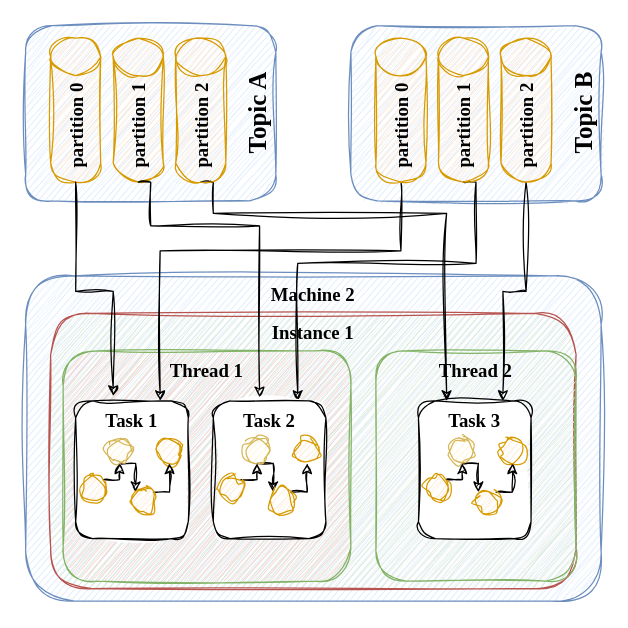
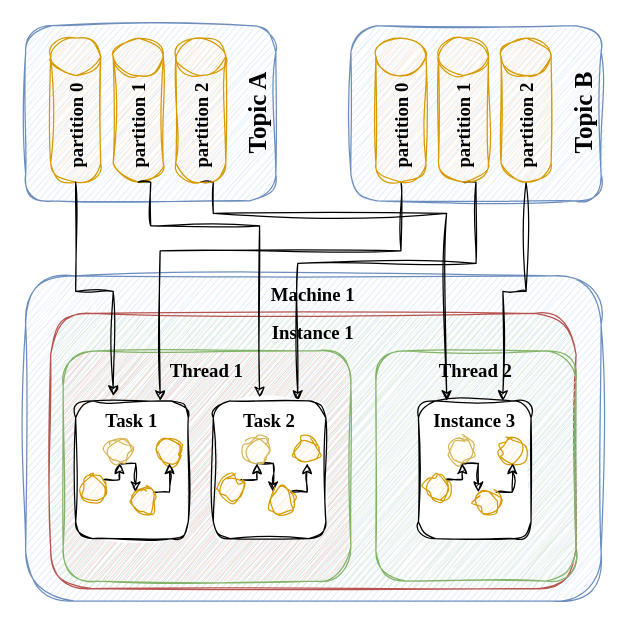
  <mxCell id="0" />
  <mxCell id="1" parent="0" />
- <mxCell id="2" value="Machine 2" style="rounded=1;whiteSpace=wrap;html=1;sketch=1;hachureGap=4;jiggle=2;curveFitting=1;fontFamily=Architects Daughter;fontSource=https%3A%2F%2Ffonts.googleapis.com%2Fcss%3Ffamily%3DArchitects%2BDaughter;fontSize=15;fontStyle=1;verticalAlign=top;fillColor=#dae8fc;strokeColor=#6c8ebf;" vertex="1" parent="1"><mxGeometry x="20" y="220" width="460" height="260" as="geometry" /></mxCell>
+ <mxCell id="2" value="Machine 1" style="rounded=1;whiteSpace=wrap;html=1;sketch=1;hachureGap=4;jiggle=2;curveFitting=1;fontFamily=Architects Daughter;fontSource=https%3A%2F%2Ffonts.googleapis.com%2Fcss%3Ffamily%3DArchitects%2BDaughter;fontSize=15;fontStyle=1;verticalAlign=top;fillColor=#dae8fc;strokeColor=#6c8ebf;" vertex="1" parent="1"><mxGeometry x="20" y="220" width="460" height="260" as="geometry" /></mxCell>
  <mxCell id="3" value="Instance 1" style="rounded=1;whiteSpace=wrap;html=1;sketch=1;hachureGap=4;jiggle=2;curveFitting=1;fontFamily=Architects Daughter;fontSource=https%3A%2F%2Ffonts.googleapis.com%2Fcss%3Ffamily%3DArchitects%2BDaughter;fontSize=15;fontStyle=1;verticalAlign=top;fillColor=#d5e8d4;strokeColor=#b85450;" vertex="1" parent="1"><mxGeometry x="40" y="250" width="420" height="220" as="geometry" /></mxCell>
  <mxCell id="4" value="Thread 2" style="rounded=1;whiteSpace=wrap;html=1;sketch=1;hachureGap=4;jiggle=2;curveFitting=1;fontFamily=Architects Daughter;fontSource=https%3A%2F%2Ffonts.googleapis.com%2Fcss%3Ffamily%3DArchitects%2BDaughter;fontSize=15;fontStyle=1;verticalAlign=top;fillColor=#f5f5f5;strokeColor=#82b366;" vertex="1" parent="1"><mxGeometry x="300" y="280" width="160" height="184" as="geometry" /></mxCell>
  <mxCell id="5" value="Thread 1" style="rounded=1;whiteSpace=wrap;html=1;sketch=1;hachureGap=4;jiggle=2;curveFitting=1;fontFamily=Architects Daughter;fontSource=https%3A%2F%2Ffonts.googleapis.com%2Fcss%3Ffamily%3DArchitects%2BDaughter;fontSize=15;fontStyle=1;verticalAlign=top;fillColor=#f8cecc;strokeColor=#82b366;" vertex="1" parent="1"><mxGeometry x="50" y="280" width="230" height="184" as="geometry" /></mxCell>
  <mxCell id="6" value="Task 1" style="rounded=1;whiteSpace=wrap;html=1;sketch=1;hachureGap=4;jiggle=2;curveFitting=1;fontFamily=Architects Daughter;fontSource=https%3A%2F%2Ffonts.googleapis.com%2Fcss%3Ffamily%3DArchitects%2BDaughter;fontSize=15;fontStyle=1;verticalAlign=top;" vertex="1" parent="1"><mxGeometry x="60" y="320" width="90" height="110" as="geometry" /></mxCell>
  <mxCell id="7" value="Topic A" style="rounded=1;whiteSpace=wrap;html=1;sketch=1;hachureGap=4;jiggle=2;curveFitting=1;fontFamily=Architects Daughter;fontSource=https%3A%2F%2Ffonts.googleapis.com%2Fcss%3Ffamily%3DArchitects%2BDaughter;fontSize=20;horizontal=0;verticalAlign=bottom;fontStyle=1;fillColor=#dae8fc;strokeColor=#6c8ebf;" vertex="1" parent="1"><mxGeometry x="20" y="20" width="200" height="140" as="geometry" /></mxCell>
  <mxCell id="8" value="partition 0" style="shape=cylinder3;whiteSpace=wrap;html=1;boundedLbl=1;backgroundOutline=1;size=15;sketch=1;hachureGap=4;jiggle=2;curveFitting=1;fontFamily=Architects Daughter;fontSource=https%3A%2F%2Ffonts.googleapis.com%2Fcss%3Ffamily%3DArchitects%2BDaughter;fontSize=15;horizontal=0;fontStyle=1;fillColor=#ffe6cc;strokeColor=#d79b00;" vertex="1" parent="1"><mxGeometry x="40" y="30" width="40" height="115" as="geometry" /></mxCell>
  <mxCell id="9" value="partition 1" style="shape=cylinder3;whiteSpace=wrap;html=1;boundedLbl=1;backgroundOutline=1;size=15;sketch=1;hachureGap=4;jiggle=2;curveFitting=1;fontFamily=Architects Daughter;fontSource=https%3A%2F%2Ffonts.googleapis.com%2Fcss%3Ffamily%3DArchitects%2BDaughter;fontSize=15;horizontal=0;fontStyle=1;fillColor=#ffe6cc;strokeColor=#d79b00;" vertex="1" parent="1"><mxGeometry x="90" y="30" width="40" height="115" as="geometry" /></mxCell>
  <mxCell id="10" style="edgeStyle=orthogonalEdgeStyle;rounded=0;sketch=1;hachureGap=4;jiggle=2;curveFitting=1;orthogonalLoop=1;jettySize=auto;html=1;exitX=0.5;exitY=1;exitDx=0;exitDy=0;exitPerimeter=0;entryX=0.25;entryY=0;entryDx=0;entryDy=0;fontFamily=Architects Daughter;fontSource=https%3A%2F%2Ffonts.googleapis.com%2Fcss%3Ffamily%3DArchitects%2BDaughter;fontSize=16;" edge="1" parent="1" source="11" target="34"><mxGeometry relative="1" as="geometry"><Array as="points"><mxPoint x="170" y="170" /><mxPoint x="357" y="170" /></Array></mxGeometry></mxCell>
  <mxCell id="11" value="partition 2" style="shape=cylinder3;whiteSpace=wrap;html=1;boundedLbl=1;backgroundOutline=1;size=15;sketch=1;hachureGap=4;jiggle=2;curveFitting=1;fontFamily=Architects Daughter;fontSource=https%3A%2F%2Ffonts.googleapis.com%2Fcss%3Ffamily%3DArchitects%2BDaughter;fontSize=15;horizontal=0;fontStyle=1;fillColor=#ffe6cc;strokeColor=#d79b00;" vertex="1" parent="1"><mxGeometry x="140" y="30" width="40" height="115" as="geometry" /></mxCell>
  <mxCell id="12" value="Topic B" style="rounded=1;whiteSpace=wrap;html=1;sketch=1;hachureGap=4;jiggle=2;curveFitting=1;fontFamily=Architects Daughter;fontSource=https%3A%2F%2Ffonts.googleapis.com%2Fcss%3Ffamily%3DArchitects%2BDaughter;fontSize=20;horizontal=0;verticalAlign=bottom;fontStyle=1;fillColor=#dae8fc;strokeColor=#6c8ebf;" vertex="1" parent="1"><mxGeometry x="280" y="20" width="200" height="140" as="geometry" /></mxCell>
  <mxCell id="13" style="edgeStyle=orthogonalEdgeStyle;rounded=0;sketch=1;hachureGap=4;jiggle=2;curveFitting=1;orthogonalLoop=1;jettySize=auto;html=1;exitX=0.5;exitY=1;exitDx=0;exitDy=0;exitPerimeter=0;entryX=0.75;entryY=0;entryDx=0;entryDy=0;fontFamily=Architects Daughter;fontSource=https%3A%2F%2Ffonts.googleapis.com%2Fcss%3Ffamily%3DArchitects%2BDaughter;fontSize=16;" edge="1" parent="1" source="14" target="6"><mxGeometry relative="1" as="geometry"><Array as="points"><mxPoint x="320" y="145" /><mxPoint x="320" y="200" /><mxPoint x="128" y="200" /></Array></mxGeometry></mxCell>
  <mxCell id="14" value="partition 0" style="shape=cylinder3;whiteSpace=wrap;html=1;boundedLbl=1;backgroundOutline=1;size=15;sketch=1;hachureGap=4;jiggle=2;curveFitting=1;fontFamily=Architects Daughter;fontSource=https%3A%2F%2Ffonts.googleapis.com%2Fcss%3Ffamily%3DArchitects%2BDaughter;fontSize=15;horizontal=0;fontStyle=1;fillColor=#ffe6cc;strokeColor=#d79b00;" vertex="1" parent="1"><mxGeometry x="300" y="30" width="40" height="115" as="geometry" /></mxCell>
  <mxCell id="15" style="edgeStyle=orthogonalEdgeStyle;rounded=0;sketch=1;hachureGap=4;jiggle=2;curveFitting=1;orthogonalLoop=1;jettySize=auto;html=1;exitX=0.5;exitY=1;exitDx=0;exitDy=0;exitPerimeter=0;entryX=0.75;entryY=0;entryDx=0;entryDy=0;fontFamily=Architects Daughter;fontSource=https%3A%2F%2Ffonts.googleapis.com%2Fcss%3Ffamily%3DArchitects%2BDaughter;fontSize=16;" edge="1" parent="1" source="16" target="26"><mxGeometry relative="1" as="geometry"><Array as="points"><mxPoint x="380" y="145" /><mxPoint x="380" y="210" /><mxPoint x="238" y="210" /></Array></mxGeometry></mxCell>
  <mxCell id="16" value="partition 1" style="shape=cylinder3;whiteSpace=wrap;html=1;boundedLbl=1;backgroundOutline=1;size=15;sketch=1;hachureGap=4;jiggle=2;curveFitting=1;fontFamily=Architects Daughter;fontSource=https%3A%2F%2Ffonts.googleapis.com%2Fcss%3Ffamily%3DArchitects%2BDaughter;fontSize=15;horizontal=0;fontStyle=1;fillColor=#ffe6cc;strokeColor=#d79b00;" vertex="1" parent="1"><mxGeometry x="350" y="30" width="40" height="115" as="geometry" /></mxCell>
  <mxCell id="17" style="edgeStyle=orthogonalEdgeStyle;rounded=0;sketch=1;hachureGap=4;jiggle=2;curveFitting=1;orthogonalLoop=1;jettySize=auto;html=1;exitX=0.5;exitY=1;exitDx=0;exitDy=0;exitPerimeter=0;entryX=0.75;entryY=0;entryDx=0;entryDy=0;fontFamily=Architects Daughter;fontSource=https%3A%2F%2Ffonts.googleapis.com%2Fcss%3Ffamily%3DArchitects%2BDaughter;fontSize=16;" edge="1" parent="1" source="18" target="34"><mxGeometry relative="1" as="geometry" /></mxCell>
  <mxCell id="18" value="partition 2" style="shape=cylinder3;whiteSpace=wrap;html=1;boundedLbl=1;backgroundOutline=1;size=15;sketch=1;hachureGap=4;jiggle=2;curveFitting=1;fontFamily=Architects Daughter;fontSource=https%3A%2F%2Ffonts.googleapis.com%2Fcss%3Ffamily%3DArchitects%2BDaughter;fontSize=15;horizontal=0;fontStyle=1;fillColor=#ffe6cc;strokeColor=#d79b00;" vertex="1" parent="1"><mxGeometry x="400" y="30" width="40" height="115" as="geometry" /></mxCell>
  <mxCell id="19" style="edgeStyle=orthogonalEdgeStyle;rounded=0;sketch=1;hachureGap=4;jiggle=2;curveFitting=1;orthogonalLoop=1;jettySize=auto;html=1;exitX=0.5;exitY=1;exitDx=0;exitDy=0;entryX=0;entryY=0;entryDx=0;entryDy=0;fontFamily=Architects Daughter;fontSource=https%3A%2F%2Ffonts.googleapis.com%2Fcss%3Ffamily%3DArchitects%2BDaughter;fontSize=16;" edge="1" parent="1" source="20" target="23"><mxGeometry relative="1" as="geometry" /></mxCell>
  <mxCell id="20" value="" style="ellipse;whiteSpace=wrap;html=1;aspect=fixed;sketch=1;hachureGap=4;jiggle=2;curveFitting=1;fontFamily=Architects Daughter;fontSource=https%3A%2F%2Ffonts.googleapis.com%2Fcss%3Ffamily%3DArchitects%2BDaughter;fontSize=20;fillColor=#fff2cc;strokeColor=#d6b656;" vertex="1" parent="1"><mxGeometry x="85" y="350" width="20" height="20" as="geometry" /></mxCell>
  <mxCell id="21" value="" style="ellipse;whiteSpace=wrap;html=1;aspect=fixed;sketch=1;hachureGap=4;jiggle=2;curveFitting=1;fontFamily=Architects Daughter;fontSource=https%3A%2F%2Ffonts.googleapis.com%2Fcss%3Ffamily%3DArchitects%2BDaughter;fontSize=20;fillColor=#ffe6cc;strokeColor=#d79b00;" vertex="1" parent="1"><mxGeometry x="125" y="350" width="20" height="20" as="geometry" /></mxCell>
  <mxCell id="22" style="edgeStyle=orthogonalEdgeStyle;rounded=0;sketch=1;hachureGap=4;jiggle=2;curveFitting=1;orthogonalLoop=1;jettySize=auto;html=1;exitX=1;exitY=0;exitDx=0;exitDy=0;entryX=0.5;entryY=1;entryDx=0;entryDy=0;fontFamily=Architects Daughter;fontSource=https%3A%2F%2Ffonts.googleapis.com%2Fcss%3Ffamily%3DArchitects%2BDaughter;fontSize=16;" edge="1" parent="1" source="23" target="21"><mxGeometry relative="1" as="geometry" /></mxCell>
  <mxCell id="23" value="" style="ellipse;whiteSpace=wrap;html=1;aspect=fixed;sketch=1;hachureGap=4;jiggle=2;curveFitting=1;fontFamily=Architects Daughter;fontSource=https%3A%2F%2Ffonts.googleapis.com%2Fcss%3Ffamily%3DArchitects%2BDaughter;fontSize=20;fillColor=#ffe6cc;strokeColor=#d79b00;" vertex="1" parent="1"><mxGeometry x="105" y="390" width="20" height="20" as="geometry" /></mxCell>
  <mxCell id="24" style="edgeStyle=orthogonalEdgeStyle;rounded=0;sketch=1;hachureGap=4;jiggle=2;curveFitting=1;orthogonalLoop=1;jettySize=auto;html=1;exitX=1;exitY=0;exitDx=0;exitDy=0;entryX=0.5;entryY=1;entryDx=0;entryDy=0;fontFamily=Architects Daughter;fontSource=https%3A%2F%2Ffonts.googleapis.com%2Fcss%3Ffamily%3DArchitects%2BDaughter;fontSize=16;" edge="1" parent="1" source="25" target="20"><mxGeometry relative="1" as="geometry" /></mxCell>
  <mxCell id="25" value="" style="ellipse;whiteSpace=wrap;html=1;aspect=fixed;sketch=1;hachureGap=4;jiggle=2;curveFitting=1;fontFamily=Architects Daughter;fontSource=https%3A%2F%2Ffonts.googleapis.com%2Fcss%3Ffamily%3DArchitects%2BDaughter;fontSize=20;fillColor=#ffe6cc;strokeColor=#d79b00;" vertex="1" parent="1"><mxGeometry x="65" y="380" width="20" height="20" as="geometry" /></mxCell>
  <mxCell id="26" value="Task 2" style="rounded=1;whiteSpace=wrap;html=1;sketch=1;hachureGap=4;jiggle=2;curveFitting=1;fontFamily=Architects Daughter;fontSource=https%3A%2F%2Ffonts.googleapis.com%2Fcss%3Ffamily%3DArchitects%2BDaughter;fontSize=15;fontStyle=1;verticalAlign=top;" vertex="1" parent="1"><mxGeometry x="170" y="320" width="90" height="110" as="geometry" /></mxCell>
  <mxCell id="27" style="edgeStyle=orthogonalEdgeStyle;rounded=0;sketch=1;hachureGap=4;jiggle=2;curveFitting=1;orthogonalLoop=1;jettySize=auto;html=1;exitX=0.5;exitY=1;exitDx=0;exitDy=0;entryX=0;entryY=0;entryDx=0;entryDy=0;fontFamily=Architects Daughter;fontSource=https%3A%2F%2Ffonts.googleapis.com%2Fcss%3Ffamily%3DArchitects%2BDaughter;fontSize=16;" edge="1" parent="1" source="28" target="31"><mxGeometry relative="1" as="geometry" /></mxCell>
  <mxCell id="28" value="" style="ellipse;whiteSpace=wrap;html=1;aspect=fixed;sketch=1;hachureGap=4;jiggle=2;curveFitting=1;fontFamily=Architects Daughter;fontSource=https%3A%2F%2Ffonts.googleapis.com%2Fcss%3Ffamily%3DArchitects%2BDaughter;fontSize=20;fillColor=#fff2cc;strokeColor=#d6b656;" vertex="1" parent="1"><mxGeometry x="195" y="350" width="20" height="20" as="geometry" /></mxCell>
  <mxCell id="29" value="" style="ellipse;whiteSpace=wrap;html=1;aspect=fixed;sketch=1;hachureGap=4;jiggle=2;curveFitting=1;fontFamily=Architects Daughter;fontSource=https%3A%2F%2Ffonts.googleapis.com%2Fcss%3Ffamily%3DArchitects%2BDaughter;fontSize=20;fillColor=#ffe6cc;strokeColor=#d79b00;" vertex="1" parent="1"><mxGeometry x="235" y="350" width="20" height="20" as="geometry" /></mxCell>
  <mxCell id="30" style="edgeStyle=orthogonalEdgeStyle;rounded=0;sketch=1;hachureGap=4;jiggle=2;curveFitting=1;orthogonalLoop=1;jettySize=auto;html=1;exitX=1;exitY=0;exitDx=0;exitDy=0;entryX=0.5;entryY=1;entryDx=0;entryDy=0;fontFamily=Architects Daughter;fontSource=https%3A%2F%2Ffonts.googleapis.com%2Fcss%3Ffamily%3DArchitects%2BDaughter;fontSize=16;" edge="1" parent="1" source="31" target="29"><mxGeometry relative="1" as="geometry" /></mxCell>
  <mxCell id="31" value="" style="ellipse;whiteSpace=wrap;html=1;aspect=fixed;sketch=1;hachureGap=4;jiggle=2;curveFitting=1;fontFamily=Architects Daughter;fontSource=https%3A%2F%2Ffonts.googleapis.com%2Fcss%3Ffamily%3DArchitects%2BDaughter;fontSize=20;fillColor=#ffe6cc;strokeColor=#d79b00;" vertex="1" parent="1"><mxGeometry x="215" y="390" width="20" height="20" as="geometry" /></mxCell>
  <mxCell id="32" style="edgeStyle=orthogonalEdgeStyle;rounded=0;sketch=1;hachureGap=4;jiggle=2;curveFitting=1;orthogonalLoop=1;jettySize=auto;html=1;exitX=1;exitY=0;exitDx=0;exitDy=0;entryX=0.5;entryY=1;entryDx=0;entryDy=0;fontFamily=Architects Daughter;fontSource=https%3A%2F%2Ffonts.googleapis.com%2Fcss%3Ffamily%3DArchitects%2BDaughter;fontSize=16;" edge="1" parent="1" source="33" target="28"><mxGeometry relative="1" as="geometry" /></mxCell>
  <mxCell id="33" value="" style="ellipse;whiteSpace=wrap;html=1;aspect=fixed;sketch=1;hachureGap=4;jiggle=2;curveFitting=1;fontFamily=Architects Daughter;fontSource=https%3A%2F%2Ffonts.googleapis.com%2Fcss%3Ffamily%3DArchitects%2BDaughter;fontSize=20;fillColor=#ffe6cc;strokeColor=#d79b00;" vertex="1" parent="1"><mxGeometry x="175" y="380" width="20" height="20" as="geometry" /></mxCell>
- <mxCell id="34" value="Task 3" style="rounded=1;whiteSpace=wrap;html=1;sketch=1;hachureGap=4;jiggle=2;curveFitting=1;fontFamily=Architects Daughter;fontSource=https%3A%2F%2Ffonts.googleapis.com%2Fcss%3Ffamily%3DArchitects%2BDaughter;fontSize=15;fontStyle=1;verticalAlign=top;" vertex="1" parent="1"><mxGeometry x="334" y="320" width="90" height="110" as="geometry" /></mxCell>
+ <mxCell id="34" value="Instance 3" style="rounded=1;whiteSpace=wrap;html=1;sketch=1;hachureGap=4;jiggle=2;curveFitting=1;fontFamily=Architects Daughter;fontSource=https%3A%2F%2Ffonts.googleapis.com%2Fcss%3Ffamily%3DArchitects%2BDaughter;fontSize=15;fontStyle=1;verticalAlign=top;" vertex="1" parent="1"><mxGeometry x="334" y="320" width="90" height="110" as="geometry" /></mxCell>
  <mxCell id="35" style="edgeStyle=orthogonalEdgeStyle;rounded=0;sketch=1;hachureGap=4;jiggle=2;curveFitting=1;orthogonalLoop=1;jettySize=auto;html=1;exitX=0.5;exitY=1;exitDx=0;exitDy=0;entryX=0;entryY=0;entryDx=0;entryDy=0;fontFamily=Architects Daughter;fontSource=https%3A%2F%2Ffonts.googleapis.com%2Fcss%3Ffamily%3DArchitects%2BDaughter;fontSize=16;" edge="1" parent="1" source="36" target="39"><mxGeometry relative="1" as="geometry" /></mxCell>
  <mxCell id="36" value="" style="ellipse;whiteSpace=wrap;html=1;aspect=fixed;sketch=1;hachureGap=4;jiggle=2;curveFitting=1;fontFamily=Architects Daughter;fontSource=https%3A%2F%2Ffonts.googleapis.com%2Fcss%3Ffamily%3DArchitects%2BDaughter;fontSize=20;fillColor=#fff2cc;strokeColor=#d6b656;" vertex="1" parent="1"><mxGeometry x="359" y="350" width="20" height="20" as="geometry" /></mxCell>
  <mxCell id="37" value="" style="ellipse;whiteSpace=wrap;html=1;aspect=fixed;sketch=1;hachureGap=4;jiggle=2;curveFitting=1;fontFamily=Architects Daughter;fontSource=https%3A%2F%2Ffonts.googleapis.com%2Fcss%3Ffamily%3DArchitects%2BDaughter;fontSize=20;fillColor=#ffe6cc;strokeColor=#d79b00;" vertex="1" parent="1"><mxGeometry x="399" y="350" width="20" height="20" as="geometry" /></mxCell>
  <mxCell id="38" style="edgeStyle=orthogonalEdgeStyle;rounded=0;sketch=1;hachureGap=4;jiggle=2;curveFitting=1;orthogonalLoop=1;jettySize=auto;html=1;exitX=1;exitY=0;exitDx=0;exitDy=0;entryX=0.5;entryY=1;entryDx=0;entryDy=0;fontFamily=Architects Daughter;fontSource=https%3A%2F%2Ffonts.googleapis.com%2Fcss%3Ffamily%3DArchitects%2BDaughter;fontSize=16;" edge="1" parent="1" source="39" target="37"><mxGeometry relative="1" as="geometry" /></mxCell>
  <mxCell id="39" value="" style="ellipse;whiteSpace=wrap;html=1;aspect=fixed;sketch=1;hachureGap=4;jiggle=2;curveFitting=1;fontFamily=Architects Daughter;fontSource=https%3A%2F%2Ffonts.googleapis.com%2Fcss%3Ffamily%3DArchitects%2BDaughter;fontSize=20;fillColor=#ffe6cc;strokeColor=#d79b00;" vertex="1" parent="1"><mxGeometry x="379" y="390" width="20" height="20" as="geometry" /></mxCell>
  <mxCell id="40" style="edgeStyle=orthogonalEdgeStyle;rounded=0;sketch=1;hachureGap=4;jiggle=2;curveFitting=1;orthogonalLoop=1;jettySize=auto;html=1;exitX=1;exitY=0;exitDx=0;exitDy=0;entryX=0.5;entryY=1;entryDx=0;entryDy=0;fontFamily=Architects Daughter;fontSource=https%3A%2F%2Ffonts.googleapis.com%2Fcss%3Ffamily%3DArchitects%2BDaughter;fontSize=16;" edge="1" parent="1" source="41" target="36"><mxGeometry relative="1" as="geometry" /></mxCell>
  <mxCell id="41" value="" style="ellipse;whiteSpace=wrap;html=1;aspect=fixed;sketch=1;hachureGap=4;jiggle=2;curveFitting=1;fontFamily=Architects Daughter;fontSource=https%3A%2F%2Ffonts.googleapis.com%2Fcss%3Ffamily%3DArchitects%2BDaughter;fontSize=20;fillColor=#ffe6cc;strokeColor=#d79b00;" vertex="1" parent="1"><mxGeometry x="339" y="380" width="20" height="20" as="geometry" /></mxCell>
  <mxCell id="42" style="edgeStyle=orthogonalEdgeStyle;rounded=0;sketch=1;hachureGap=4;jiggle=2;curveFitting=1;orthogonalLoop=1;jettySize=auto;html=1;exitX=0.5;exitY=1;exitDx=0;exitDy=0;exitPerimeter=0;entryX=0.333;entryY=-0.036;entryDx=0;entryDy=0;entryPerimeter=0;fontFamily=Architects Daughter;fontSource=https%3A%2F%2Ffonts.googleapis.com%2Fcss%3Ffamily%3DArchitects%2BDaughter;fontSize=16;" edge="1" parent="1" source="8" target="6"><mxGeometry relative="1" as="geometry" /></mxCell>
  <mxCell id="43" style="edgeStyle=orthogonalEdgeStyle;rounded=0;sketch=1;hachureGap=4;jiggle=2;curveFitting=1;orthogonalLoop=1;jettySize=auto;html=1;exitX=0.5;exitY=1;exitDx=0;exitDy=0;exitPerimeter=0;entryX=0.411;entryY=-0.027;entryDx=0;entryDy=0;entryPerimeter=0;fontFamily=Architects Daughter;fontSource=https%3A%2F%2Ffonts.googleapis.com%2Fcss%3Ffamily%3DArchitects%2BDaughter;fontSize=16;" edge="1" parent="1" source="9" target="26"><mxGeometry relative="1" as="geometry"><Array as="points"><mxPoint x="120" y="180" /><mxPoint x="207" y="180" /></Array></mxGeometry></mxCell>
